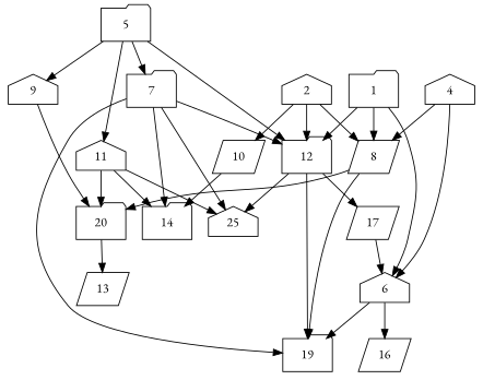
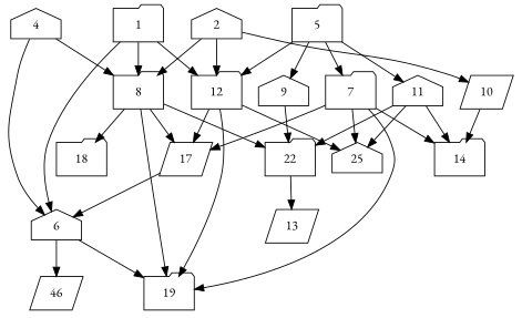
  digraph {
    fontname="EB Garamond"
    node [alpha=0.03 fontname="EB Garamond" shape=folder]
    edge [fontname="EB Garamond"]
    1 [alpha=0.17 expect_size=30815232]
    6 [expect_size=50471936 shape=house]
-   8 [alpha=0.06 expect_size=42373120 shape=parallelogram]
+   8 [alpha=0.06 expect_size=42373120]
    12 [alpha=0.08 expect_size=15717376]
-   16 [alpha=0.08 expect_size=36419584 shape=parallelogram]
+   16 [alpha=0.08 expect_size=36419584 shape=parallelogram label=46]
    19 [alpha=0.04 expect_size=17912832]
    17 [alpha=0.10 expect_size=43533312 shape=parallelogram]
-   20 [alpha=0.09 expect_size=27921408]
+   18 [alpha=0.18 expect_size=51602432]
+   20 [alpha=0.09 expect_size=27921408 label=22]
    10 [alpha=0.12 expect_size=42048512 shape=parallelogram]
    14 [alpha=0.06 expect_size=28039168]
    n12 [alpha=0.16 expect_size=19544064 label=25 shape=house]
    13 [alpha=0.19 expect_size=23929856 shape=parallelogram]
    2 [expect_size=49460224 shape=house]
    9 [alpha=0.04 expect_size=38365184 shape=house]
    4 [alpha=0.16 expect_size=26757120 shape=house]
    5 [alpha=0.07 expect_size=19601408]
    7 [expect_size=12106752]
    11 [alpha=0.10 expect_size=21718016 shape=house]
    1 -> 6
    1 -> 8
    1 -> 12
    6 -> 16
    6 -> 19
    8 -> 19
+   8 -> 17
+   8 -> 18
    8 -> 20
    12 -> 19
    12 -> 17
    12 -> n12
    17 -> 6
    20 -> 13
    10 -> 14
    2 -> 8
    2 -> 12
    2 -> 10
    9 -> 20
    4 -> 6
    4 -> 8
    5 -> 12
    5 -> 9
    5 -> 7
    5 -> 11
    7 -> 19
-   7 -> 12
+   7 -> 17
    7 -> 14
    7 -> n12
    11 -> 20
    11 -> 14
    11 -> n12
  }
